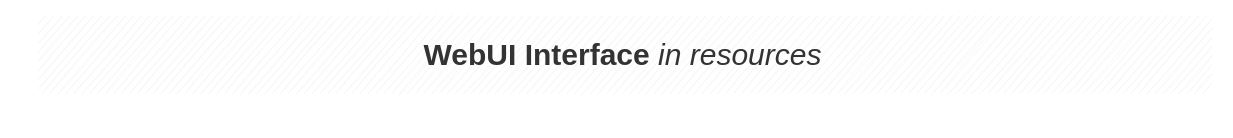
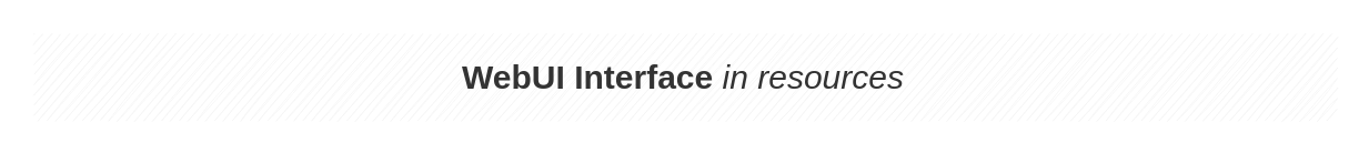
  <mxCell id="0" />
  <mxCell id="1" parent="0" />
- <mxCell id="2" value="WebUI Interface &lt;i style=&quot;font-weight: normal&quot;&gt;in resources&lt;/i&gt;" style="text;html=1;fillColor=#f5f5f5;align=center;verticalAlign=middle;whiteSpace=wrap;rounded=0;fontSize=20;fontStyle=1;labelBackgroundColor=none;fontColor=#333333;sketch=1;shadow=0;glass=0;" parent="1" vertex="1"><mxGeometry x="25" y="10" width="780" height="50" as="geometry" /></mxCell>
+ <mxCell id="2" value="WebUI Interface &lt;i style=&quot;font-weight: normal&quot;&gt;in resources&lt;/i&gt;" style="text;html=1;fillColor=#f5f5f5;align=center;verticalAlign=middle;whiteSpace=wrap;rounded=0;fontSize=20;fontStyle=1;labelBackgroundColor=none;fontColor=#333333;sketch=1;shadow=0;glass=0;" parent="1" vertex="1"><mxGeometry x="20" y="20" width="780" height="50" as="geometry" /></mxCell>
